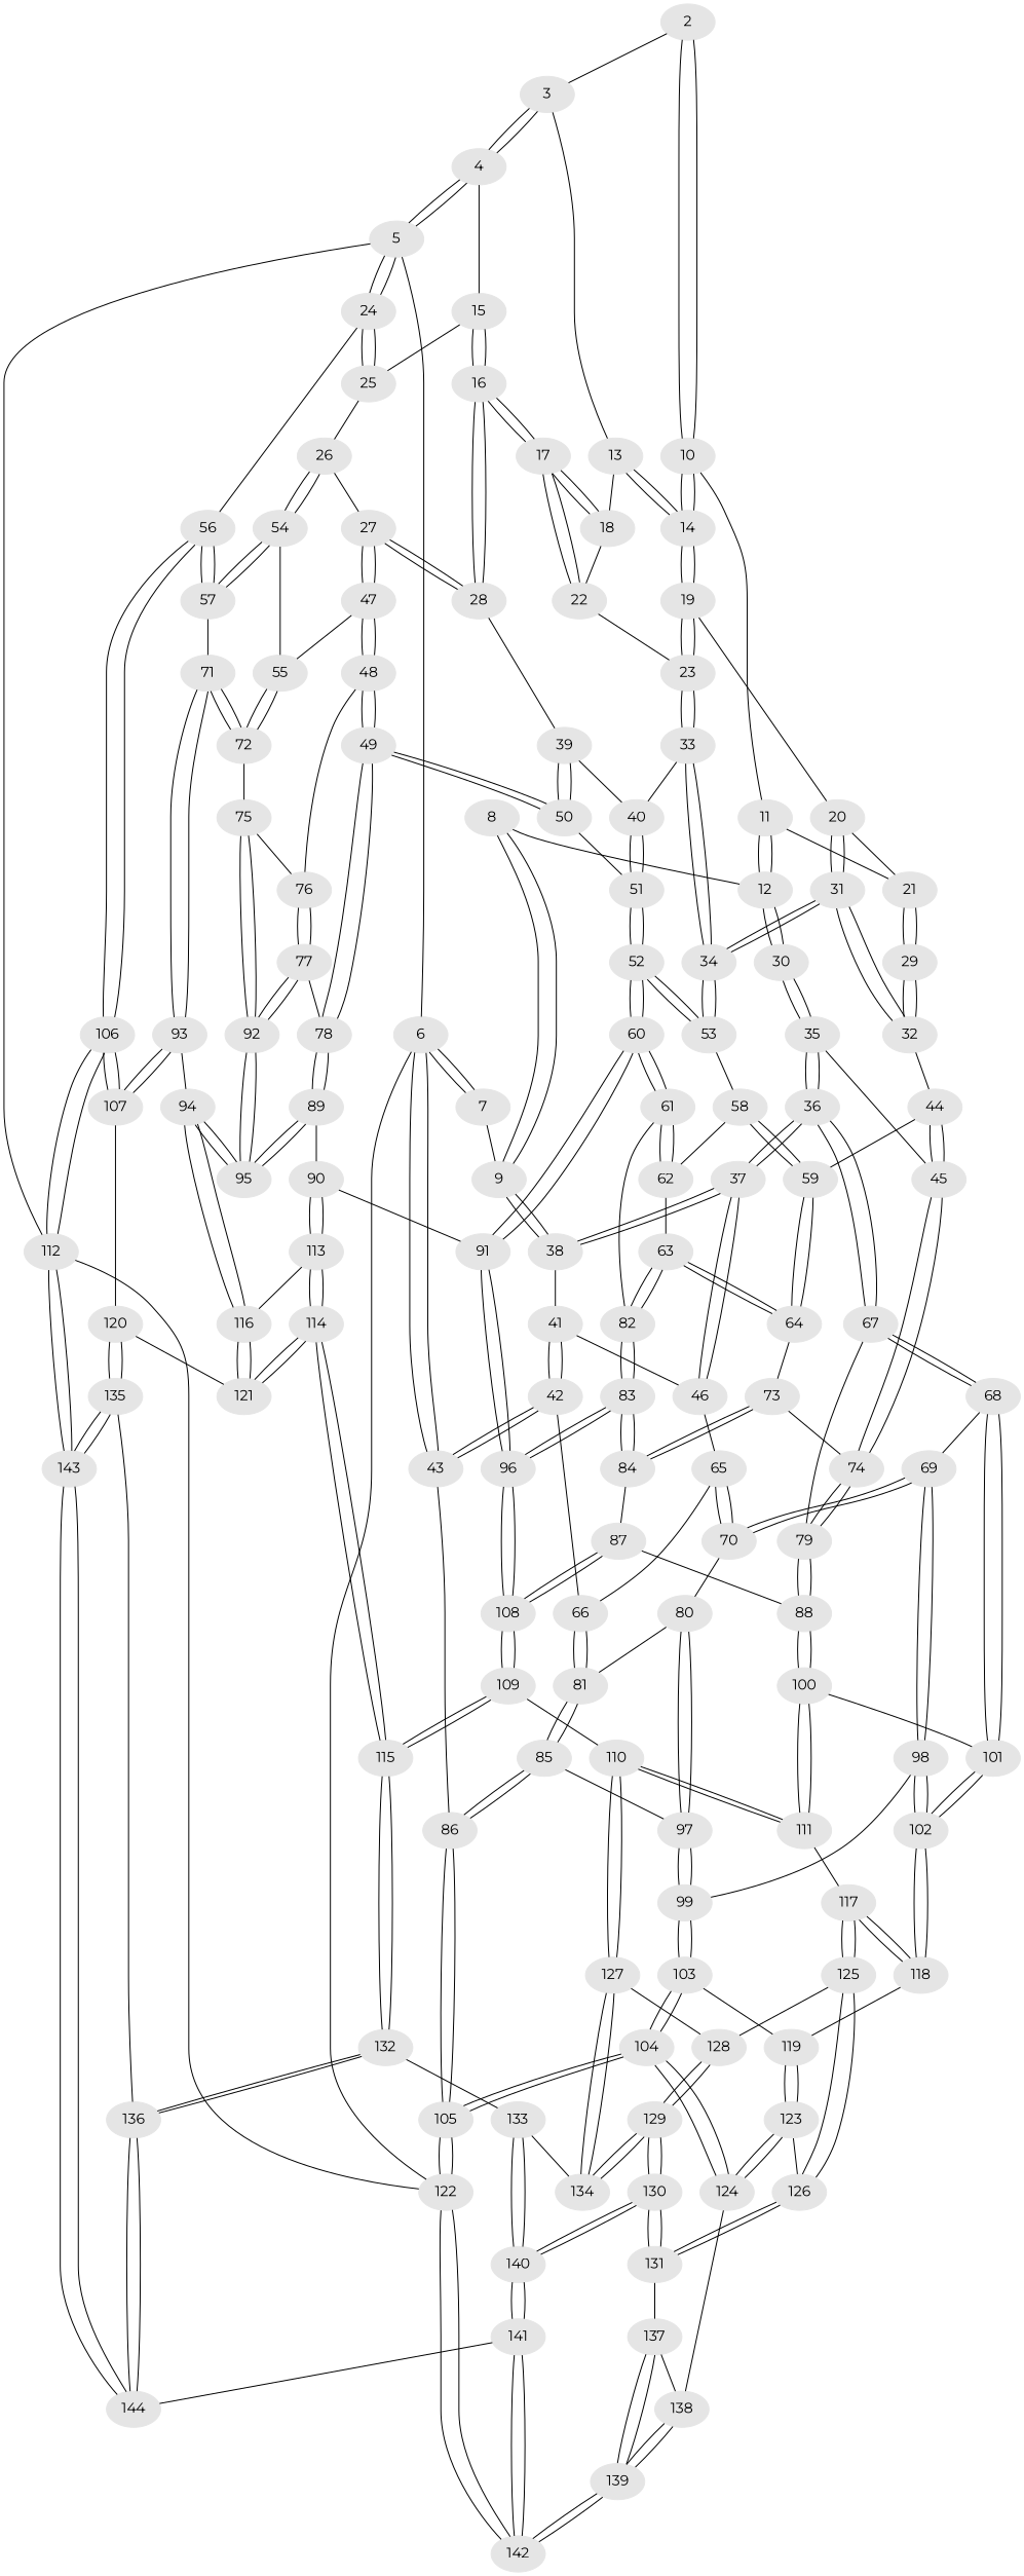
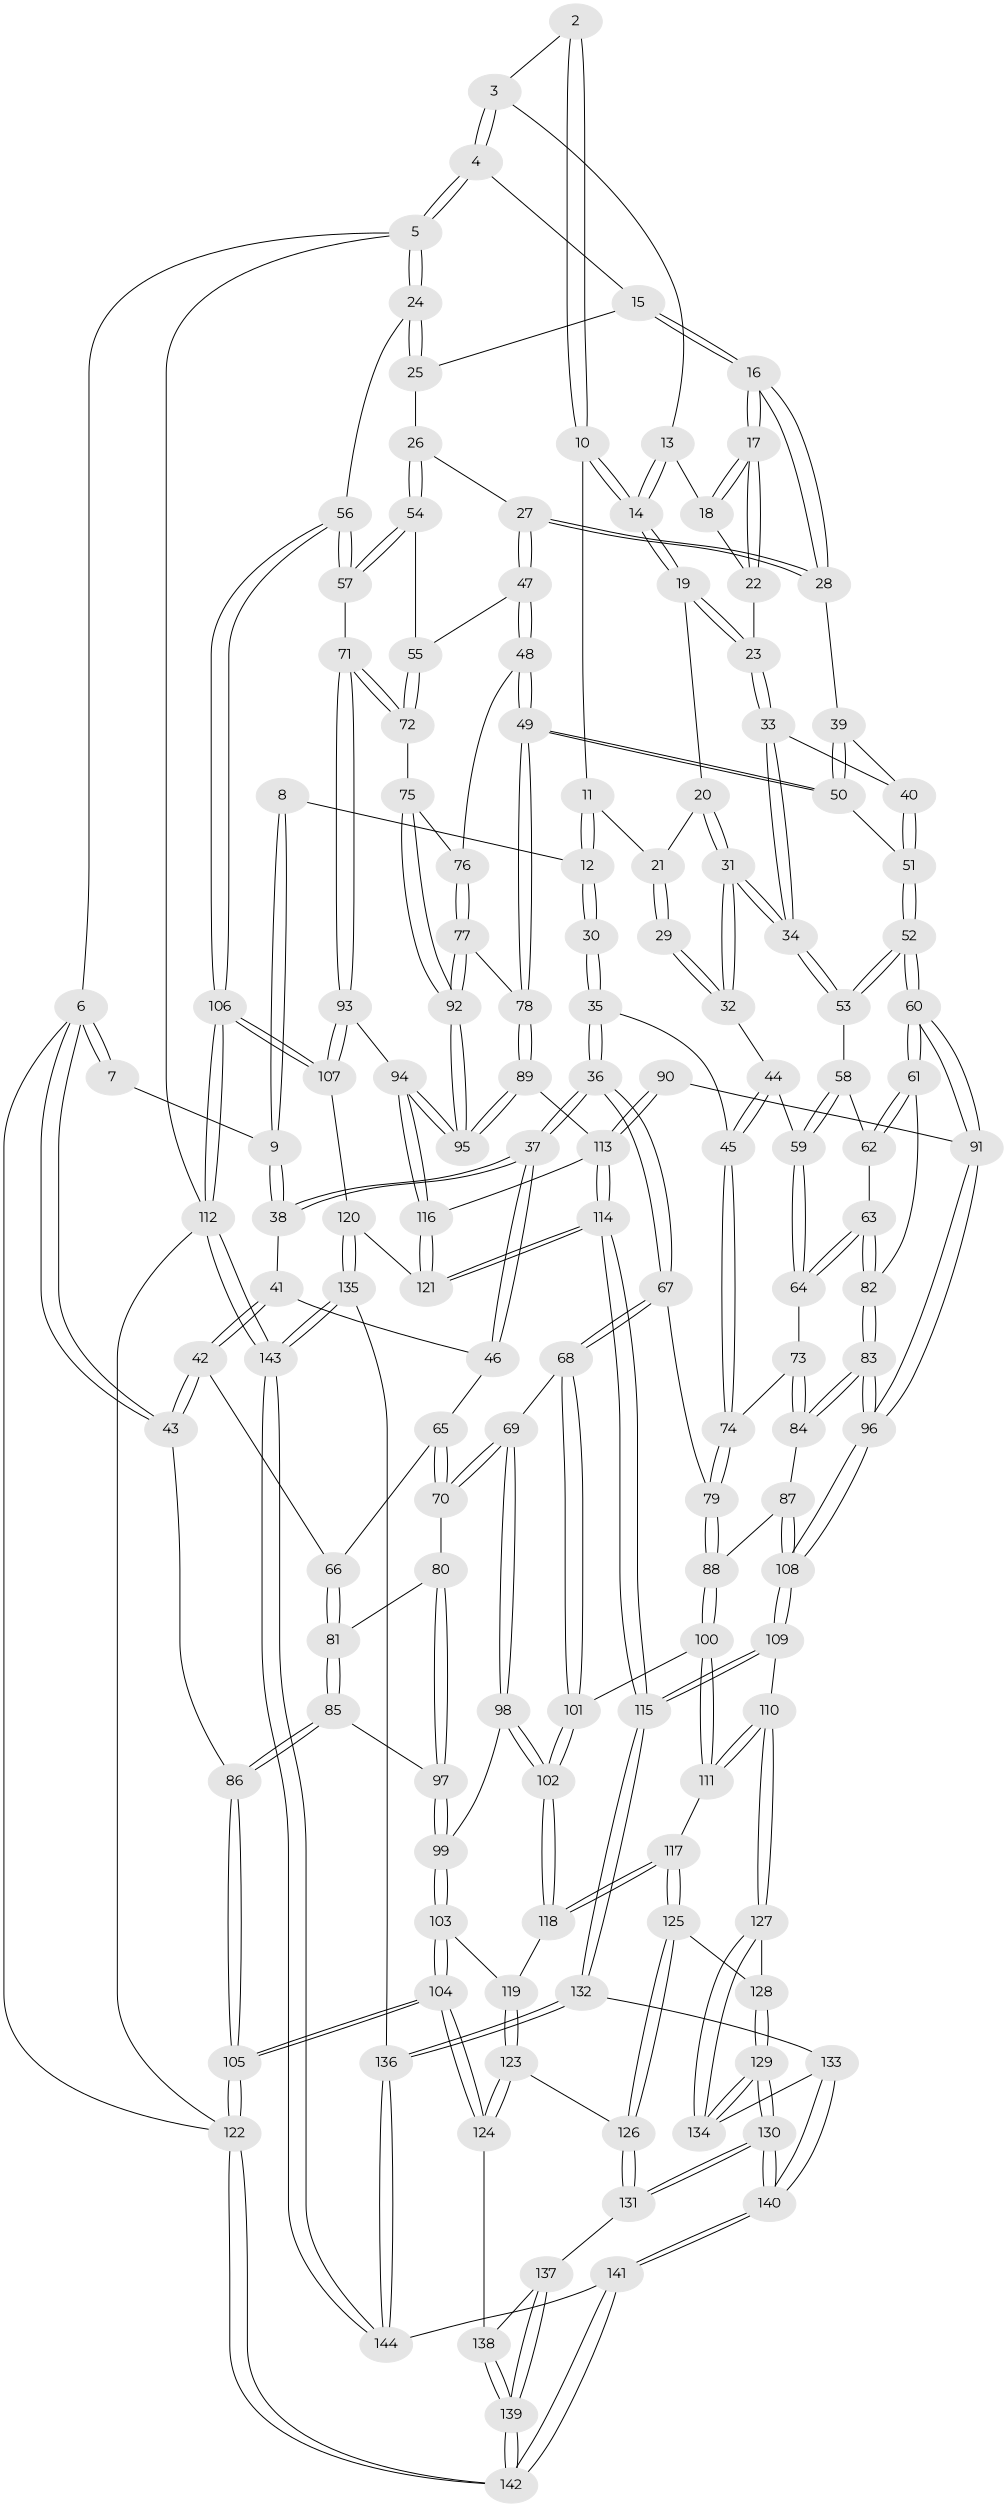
  graph {
    fontname=Montserrat
    node [color=gray90 fontname=Montserrat style=filled]
    edge [fontname=Montserrat]
    2
    3
    10
    8
    9
    12
    4
    13
    11
    14
    5
    15
    18
    6
    24
    112
    16
    25
    7
    43
    122
    56
    143
    86
    142
    38
    30
    41
    21
    19
    29
    35
    22
    20
    23
    17
    28
    26
    39
    31
    33
    32
    34
    40
    57
    106
    27
    54
    47
    55
    48
    50
    44
    36
    45
    53
    59
    51
    58
    37
    67
    74
    46
    68
    79
    65
    42
    52
    66
    81
    105
    64
    70
    49
    76
    72
    78
    77
    89
    60
    61
    91
    62
    71
    75
    107
    93
    63
    73
    82
    96
    83
    84
    80
    85
    69
    101
    88
    98
    102
    99
    97
    94
    92
    87
    95
    90
    100
    108
    109
    111
    113
    116
    114
    120
    121
    103
    118
    104
    119
    117
    124
    123
    138
    135
    110
    115
    127
    132
    128
    134
    125
    144
    133
    136
    126
    131
    139
    129
    137
    130
    140
    141
    2 -- 3
    2 -- 10
    2 -- 10
    3 -- 4
    3 -- 4
    3 -- 13
    10 -- 11
    10 -- 14
    10 -- 14
    8 -- 9
    8 -- 9
    8 -- 12
    9 -- 38
    9 -- 38
    12 -- 30
    12 -- 30
    4 -- 5
    4 -- 5
    4 -- 15
    13 -- 14
    13 -- 14
    13 -- 18
    11 -- 12
    11 -- 12
    11 -- 21
    14 -- 19
    14 -- 19
    5 -- 6
    5 -- 24
    5 -- 24
    5 -- 112
    15 -- 16
    15 -- 16
    15 -- 25
    18 -- 22
    6 -- 7
    6 -- 7
    6 -- 43
    6 -- 43
    6 -- 122
    24 -- 25
    24 -- 25
    24 -- 56
    112 -- 122
    112 -- 143
    112 -- 143
    16 -- 17
    16 -- 17
    16 -- 28
    16 -- 28
    25 -- 26
    7 -- 9
    43 -- 86
    122 -- 142
    122 -- 142
    56 -- 57
    56 -- 57
    56 -- 106
    56 -- 106
    143 -- 144
    143 -- 144
    86 -- 105
    86 -- 105
    38 -- 41
    30 -- 35
    30 -- 35
    41 -- 46
    41 -- 42
    41 -- 42
    21 -- 29
    21 -- 29
    19 -- 20
    19 -- 23
    19 -- 23
    29 -- 32
    29 -- 32
    35 -- 36
    35 -- 36
    35 -- 45
    22 -- 23
    20 -- 21
    20 -- 31
    20 -- 31
    23 -- 33
    23 -- 33
    17 -- 18
    17 -- 18
    17 -- 22
    17 -- 22
    28 -- 39
    26 -- 27
    26 -- 54
    26 -- 54
    39 -- 40
    39 -- 50
    39 -- 50
    31 -- 32
    31 -- 32
    31 -- 34
    31 -- 34
    33 -- 34
    33 -- 34
    33 -- 40
    32 -- 44
    34 -- 53
    34 -- 53
    40 -- 51
    40 -- 51
    57 -- 71
    106 -- 112
    106 -- 112
    106 -- 107
    106 -- 107
    27 -- 28
    27 -- 28
    27 -- 47
    27 -- 47
    54 -- 57
    54 -- 57
    54 -- 55
    47 -- 55
    47 -- 48
    47 -- 48
    55 -- 72
    55 -- 72
    48 -- 49
    48 -- 49
    48 -- 76
    50 -- 51
    44 -- 45
    44 -- 45
    44 -- 59
    36 -- 37
    36 -- 37
    36 -- 67
    36 -- 67
    45 -- 74
    45 -- 74
    53 -- 58
    59 -- 64
    59 -- 64
    51 -- 52
    51 -- 52
    58 -- 59
    58 -- 59
    58 -- 62
    37 -- 38
    37 -- 38
    37 -- 46
    37 -- 46
    67 -- 68
    67 -- 68
    67 -- 79
    74 -- 79
    74 -- 79
    46 -- 65
    68 -- 69
    68 -- 101
    68 -- 101
    79 -- 88
    79 -- 88
    65 -- 66
    65 -- 70
    65 -- 70
    42 -- 43
    42 -- 43
    42 -- 66
    52 -- 53
    52 -- 53
    52 -- 60
    52 -- 60
    66 -- 81
    66 -- 81
    81 -- 85
    81 -- 85
    105 -- 122
    105 -- 122
    64 -- 73
    70 -- 80
    49 -- 50
    49 -- 50
    49 -- 78
    49 -- 78
    76 -- 77
    76 -- 77
    72 -- 75
    78 -- 89
    78 -- 89
    77 -- 78
    77 -- 92
    77 -- 92
    89 -- 95
    89 -- 95
-   89 -- 90
+   89 -- 113
    60 -- 61
    60 -- 61
    60 -- 91
    60 -- 91
    61 -- 62
    61 -- 62
    61 -- 82
    91 -- 96
    91 -- 96
    62 -- 63
    71 -- 72
    71 -- 72
    71 -- 93
    71 -- 93
    75 -- 76
    75 -- 92
    75 -- 92
    107 -- 120
    93 -- 107
    93 -- 107
    93 -- 94
    63 -- 64
    63 -- 64
    63 -- 82
    63 -- 82
    73 -- 74
    73 -- 84
    73 -- 84
    82 -- 83
    82 -- 83
    96 -- 108
    96 -- 108
    83 -- 96
    83 -- 96
    83 -- 84
    83 -- 84
    84 -- 87
    80 -- 81
    80 -- 97
    80 -- 97
    85 -- 86
    85 -- 86
    85 -- 97
    69 -- 70
    69 -- 70
    69 -- 98
    69 -- 98
    101 -- 102
    101 -- 102
    88 -- 100
    88 -- 100
    98 -- 102
    98 -- 102
    98 -- 99
    102 -- 118
    102 -- 118
    99 -- 103
    99 -- 103
    97 -- 99
    97 -- 99
    94 -- 95
    94 -- 95
    94 -- 116
    94 -- 116
    92 -- 95
    92 -- 95
    87 -- 88
    87 -- 108
    87 -- 108
    90 -- 91
    90 -- 113
    90 -- 113
    100 -- 101
    100 -- 111
    100 -- 111
    108 -- 109
    108 -- 109
    109 -- 110
    109 -- 115
    109 -- 115
    111 -- 117
    113 -- 116
    113 -- 114
    113 -- 114
    116 -- 121
    116 -- 121
    114 -- 121
    114 -- 121
    114 -- 115
    114 -- 115
    120 -- 121
    120 -- 135
    120 -- 135
    103 -- 104
    103 -- 104
    103 -- 119
    118 -- 119
    104 -- 105
    104 -- 105
    104 -- 124
    104 -- 124
    119 -- 123
    119 -- 123
    117 -- 118
    117 -- 118
    117 -- 125
    117 -- 125
    124 -- 138
    123 -- 124
    123 -- 124
    123 -- 126
    138 -- 139
    138 -- 139
    135 -- 143
    135 -- 143
    135 -- 136
    110 -- 111
    110 -- 111
    110 -- 127
    110 -- 127
    115 -- 132
    115 -- 132
    127 -- 128
    127 -- 134
    127 -- 134
    132 -- 133
    132 -- 136
    132 -- 136
    128 -- 129
    128 -- 129
    125 -- 128
    125 -- 126
    125 -- 126
    133 -- 134
    133 -- 140
    133 -- 140
    136 -- 144
    136 -- 144
    126 -- 131
    126 -- 131
    131 -- 137
    139 -- 142
    139 -- 142
    129 -- 134
    129 -- 134
    129 -- 130
    129 -- 130
    137 -- 138
    137 -- 139
    137 -- 139
    130 -- 131
    130 -- 131
    130 -- 140
    130 -- 140
    140 -- 141
    140 -- 141
    141 -- 142
    141 -- 142
    141 -- 144
  }
